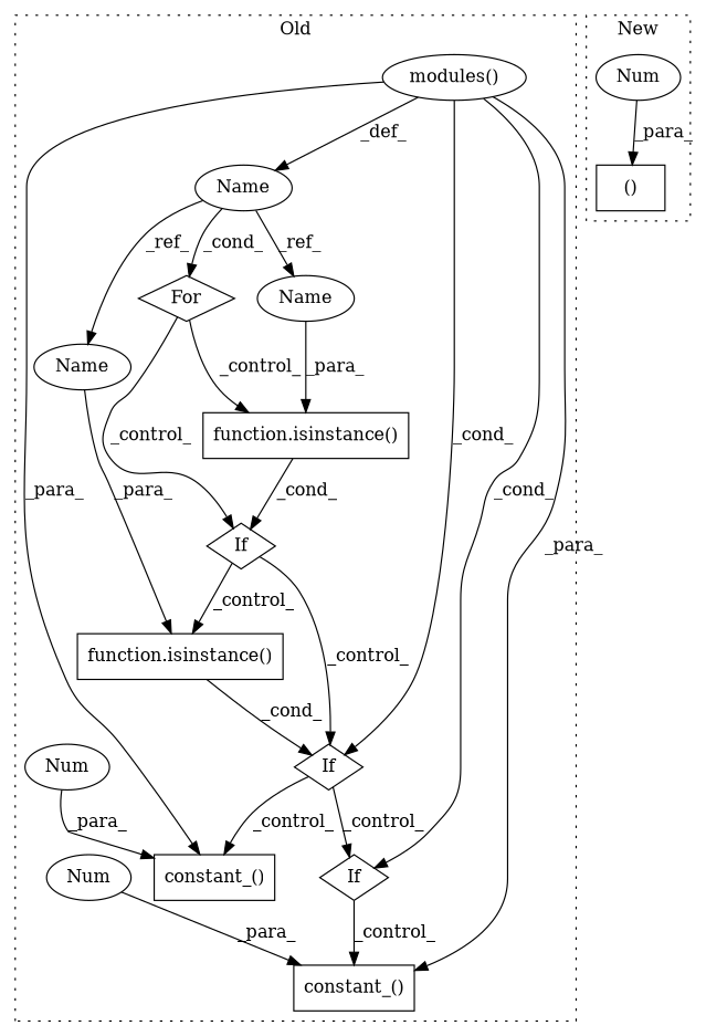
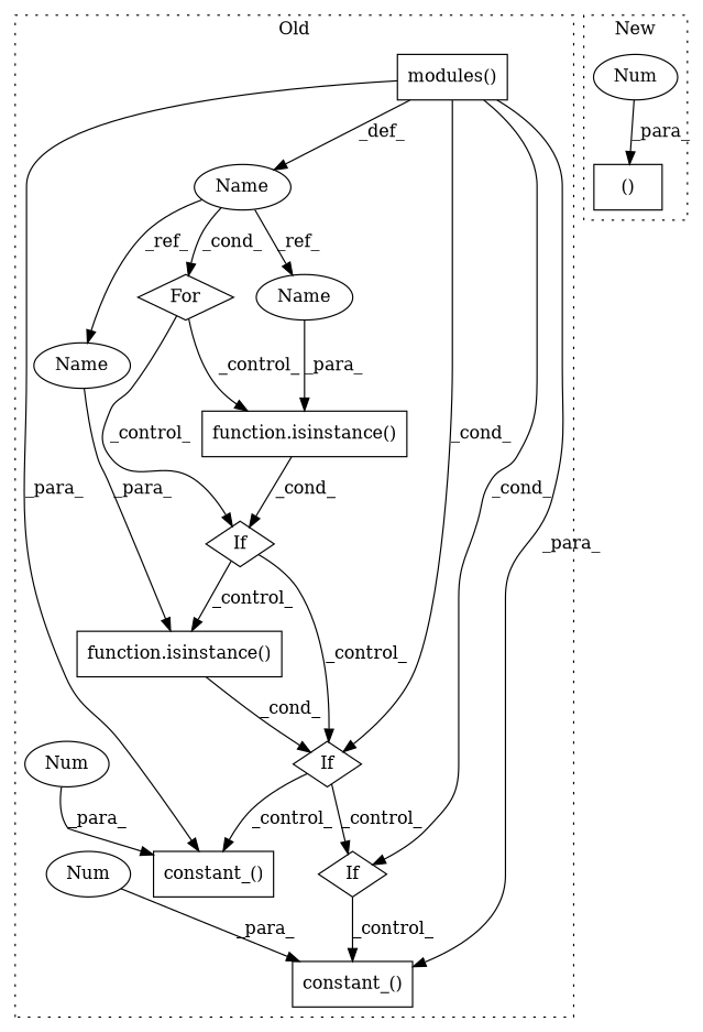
  digraph {
    node [a=75 l=1 shape=box]
    n1 [l="11,1" label="function.isinstance()" s="2721,2749"]
    n2 [a=87 label=Name s=2593 shape=ellipse]
    n3 [a=96 l="0,18" label=If s="2721,2783" shape=diamond]
    n4 [a=107 l="4,14" label=For s="2589,2612" shape=diamond]
-   n5 [l=14 label="modules()" s=2598 shape=ellipse]
+   n5 [l=14 label="modules()" s=2598]
    n6 [a=96 l="3,18" label=If s="2626,2653" shape=diamond]
    n7 [l="18,1" label="constant_()" s="2985,3012"]
    n8 [a=96 l="0,18" label=If s="2894,2918" shape=diamond]
    n9 [l="18,1" label="constant_()" s="2801,2830"]
    n10 [l="11,1" label="function.isinstance()" s="2629,2652"]
    n11 [a=76 label=Num s=2829 shape=ellipse]
    n12 [a=76 label=Num s=3011 shape=ellipse]
    n13 [a=87 label=Name s=2640 shape=ellipse]
    n14 [a=87 label=Name s=2732 shape=ellipse]
    n15 [a=54 l=3 label="()" s=2332]
    n16 [a=76 label=Num s=2331 shape=ellipse]
    subgraph cluster_1 {
      label=Old
      style=dotted
      n1
      n2
      n3
      n4
      n5
      n6
      n7
      n8
      n9
      n10
      n11
      n12
      n13
      n14
    }
    subgraph cluster_2 {
      label=New
      style=dotted
      n15
      n16
    }
    n1 -> n3 [label=_cond_]
    n2 -> n4 [label=_cond_]
    n2 -> n13 [label=_ref_]
    n2 -> n14 [label=_ref_]
    n3 -> n8 [label=_control_]
    n3 -> n9 [label=_control_]
    n4 -> n6 [label=_control_]
    n4 -> n10 [label=_control_]
    n5 -> n2 [label=_def_]
    n5 -> n3 [label=_cond_]
    n5 -> n7 [label=_para_]
    n5 -> n8 [label=_cond_]
    n5 -> n9 [label=_para_]
    n6 -> n1 [label=_control_]
    n6 -> n3 [label=_control_]
    n8 -> n7 [label=_control_]
    n10 -> n6 [label=_cond_]
    n11 -> n9 [label=_para_]
    n12 -> n7 [label=_para_]
    n13 -> n10 [label=_para_]
    n14 -> n1 [label=_para_]
    n16 -> n15 [label=_para_]
  }
